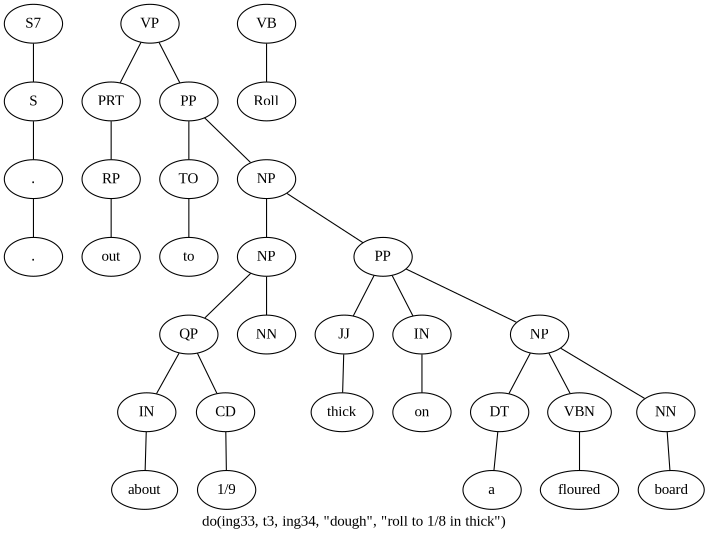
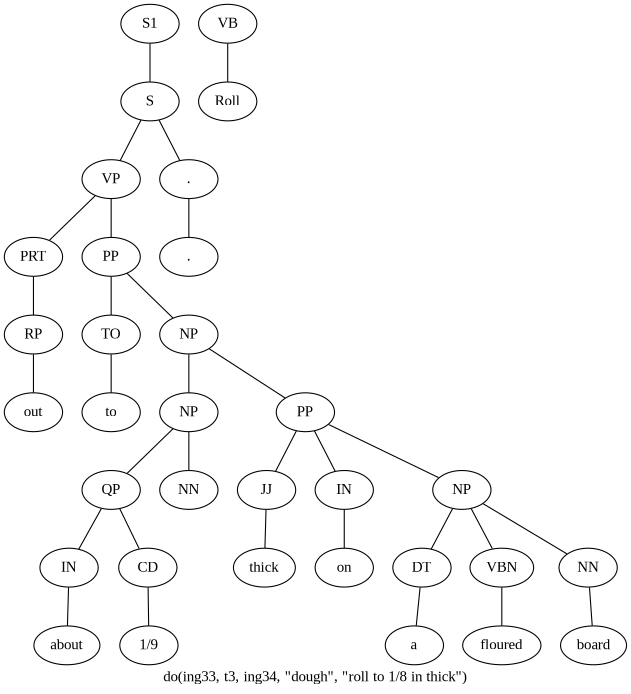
  graph {
    fontname="Liberation Serif"
    label="do(ing33, t3, ing34, \"dough\", \"roll to 1/8 in thick\")"
    node [fontname="Liberation Serif"]
    edge [fontname="Liberation Serif"]
-   n1 [label=S7]
+   n1 [label=S1]
    n2 [label=S]
    n3 [label=VP]
    n4 [label="."]
    n5 [label=PRT]
    n6 [label=PP]
    n7 [label="."]
    n8 [label=VB]
    n9 [label=Roll]
    n10 [label=RP]
    n11 [label=TO]
    n12 [label=NP]
    n13 [label=out]
    n14 [label=to]
    n15 [label=NP]
    n16 [label=PP]
    n17 [label=QP]
    n18 [label=NN]
    n19 [label=JJ]
    n20 [label=IN]
    n21 [label=NP]
    n22 [label=IN]
    n23 [label=CD]
    n24 [label=about]
    n25 [label="1/9"]
    n26 [label=thick]
    n27 [label=on]
    n28 [label=DT]
    n29 [label=VBN]
    n30 [label=NN]
    n31 [label=a]
    n32 [label=floured]
    n33 [label=board]
    n1 -- n2
+   n2 -- n3
    n2 -- n4
    n3 -- n5
    n3 -- n6
    n4 -- n7
    n5 -- n10
    n6 -- n11
    n6 -- n12
    n8 -- n9
    n10 -- n13
    n11 -- n14
    n12 -- n15
    n12 -- n16
    n15 -- n17
    n15 -- n18
    n16 -- n19
    n16 -- n20
    n16 -- n21
    n17 -- n22
    n17 -- n23
    n19 -- n26
    n20 -- n27
    n21 -- n28
    n21 -- n29
    n21 -- n30
    n22 -- n24
    n23 -- n25
    n28 -- n31
    n29 -- n32
    n30 -- n33
  }
